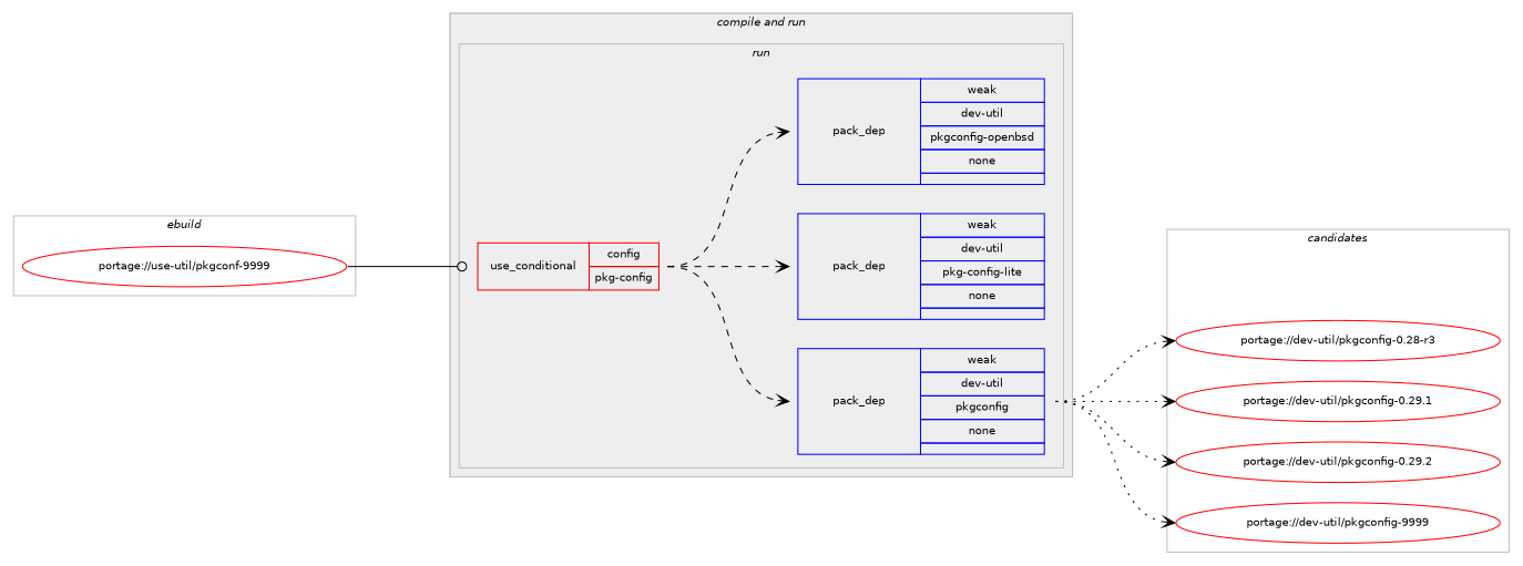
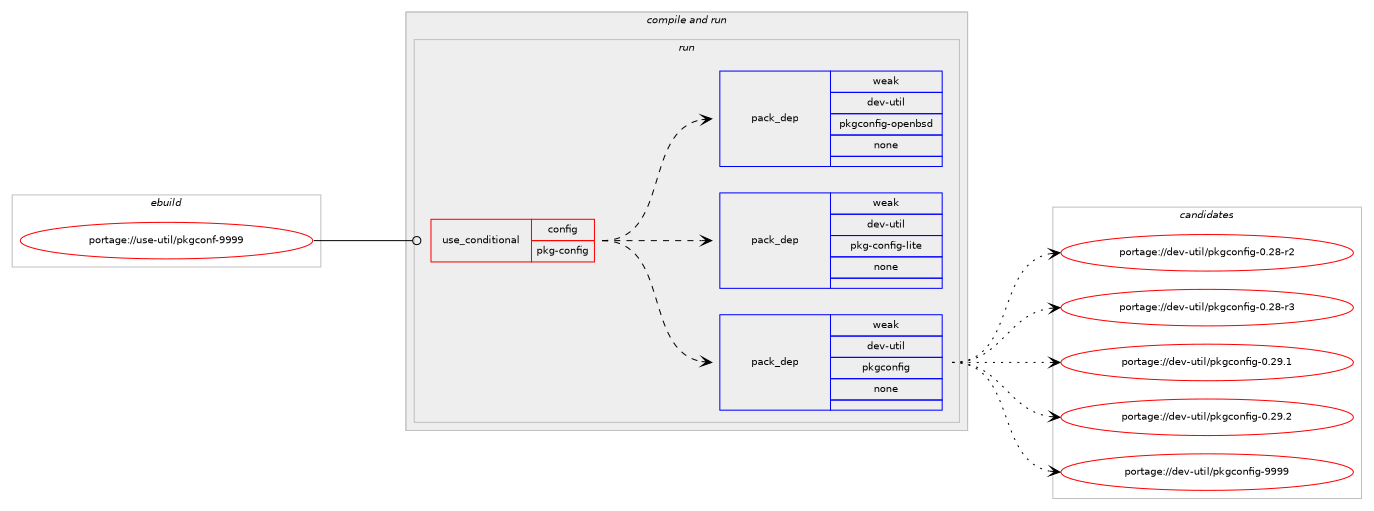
  digraph {
    compound=true
    concentrate=true
    fontname=Helvetica
    fontsize=10
    newrank=true
    rankdir=LR
    ranksep=1.5
    node [color=red fontname=Helvetica fontsize=10]
    edge [arrowhead=vee headport=w style=dotted tailport=e weight=100]
    n1 [label="portage://use-util/pkgconf-9999" width=4]
    n2 [color=blue label=<<TABLE BORDER="0" CELLBORDER="1" CELLSPACING="0" CELLPADDING="4" WIDTH="220"><TR><TD ROWSPAN="6" CELLPADDING="30">pack_dep</TD></TR><TR><TD WIDTH="110">weak</TD></TR><TR><TD>dev-util</TD></TR><TR><TD>pkgconfig</TD></TR><TR><TD>none</TD></TR><TR><TD></TD></TR></TABLE>> shape=none]
    n3 [color=blue label=<<TABLE BORDER="0" CELLBORDER="1" CELLSPACING="0" CELLPADDING="4" WIDTH="220"><TR><TD ROWSPAN="6" CELLPADDING="30">pack_dep</TD></TR><TR><TD WIDTH="110">weak</TD></TR><TR><TD>dev-util</TD></TR><TR><TD>pkg-config-lite</TD></TR><TR><TD>none</TD></TR><TR><TD></TD></TR></TABLE>> shape=none]
    n4 [color=blue label=<<TABLE BORDER="0" CELLBORDER="1" CELLSPACING="0" CELLPADDING="4" WIDTH="220"><TR><TD ROWSPAN="6" CELLPADDING="30">pack_dep</TD></TR><TR><TD WIDTH="110">weak</TD></TR><TR><TD>dev-util</TD></TR><TR><TD>pkgconfig-openbsd</TD></TR><TR><TD>none</TD></TR><TR><TD></TD></TR></TABLE>> shape=none]
    n5 [label=<<TABLE BORDER="0" CELLBORDER="1" CELLSPACING="0" CELLPADDING="4"><TR><TD ROWSPAN="3" CELLPADDING="10">use_conditional</TD></TR><TR><TD>config</TD></TR><TR><TD>pkg-config</TD></TR></TABLE>> shape=none]
+   n6 [label="portage://dev-util/pkgconfig-0.28-r2" width=4]
    n7 [label="portage://dev-util/pkgconfig-0.28-r3" width=4]
    n8 [label="portage://dev-util/pkgconfig-0.29.1" width=4]
    n9 [label="portage://dev-util/pkgconfig-0.29.2" width=4]
    n10 [label="portage://dev-util/pkgconfig-9999" width=4]
    subgraph cluster_1 {
      color=gray
      label=<<i>ebuild</i>>
      rank=same
      n1
    }
    subgraph cluster_2 {
      color=gray
      label=<<i>dependencies</i>>
      subgraph cluster_3 {
        color=gray
        fillcolor="#eeeeee"
        label=<<i>compile</i>>
        style=filled
      }
      subgraph cluster_4 {
        color=gray
        fillcolor="#eeeeee"
        label=<<i>compile and run</i>>
        style=filled
      }
      subgraph cluster_5 {
        color=gray
        fillcolor="#eeeeee"
        label=<<i>run</i>>
        style=filled
        subgraph sub_6 {
          color=gray
          fillcolor="#eeeeee"
          label=<<i>run</i>>
          style=filled
          n5
          subgraph sub_7 {
            color=gray
            fillcolor="#eeeeee"
            label=<<i>run</i>>
            style=filled
            n2
          }
          subgraph sub_8 {
            color=gray
            fillcolor="#eeeeee"
            label=<<i>run</i>>
            style=filled
            n3
          }
          subgraph sub_9 {
            color=gray
            fillcolor="#eeeeee"
            label=<<i>run</i>>
            style=filled
            n4
          }
        }
      }
    }
    subgraph cluster_10 {
      color=gray
      label=<<i>candidates</i>>
      rank=same
      subgraph sub_11 {
        color=black
        label=<<i>candidates</i>>
        nodesep=1
        rank=same
+       n6
        n7
        n8
        n9
        n10
      }
      subgraph sub_12 {
        color=black
        label=<<i>candidates</i>>
        nodesep=1
        rank=same
      }
      subgraph sub_13 {
        color=black
        label=<<i>candidates</i>>
        nodesep=1
        rank=same
      }
    }
    n1 -> n5 [arrowhead=odot style=solid weight=20]
+   n2 -> n6
    n2 -> n7
    n2 -> n8
    n2 -> n9
    n2 -> n10
    n5 -> n2 [style=dashed weight=20]
    n5 -> n3 [style=dashed weight=20]
    n5 -> n4 [style=dashed weight=20]
  }
